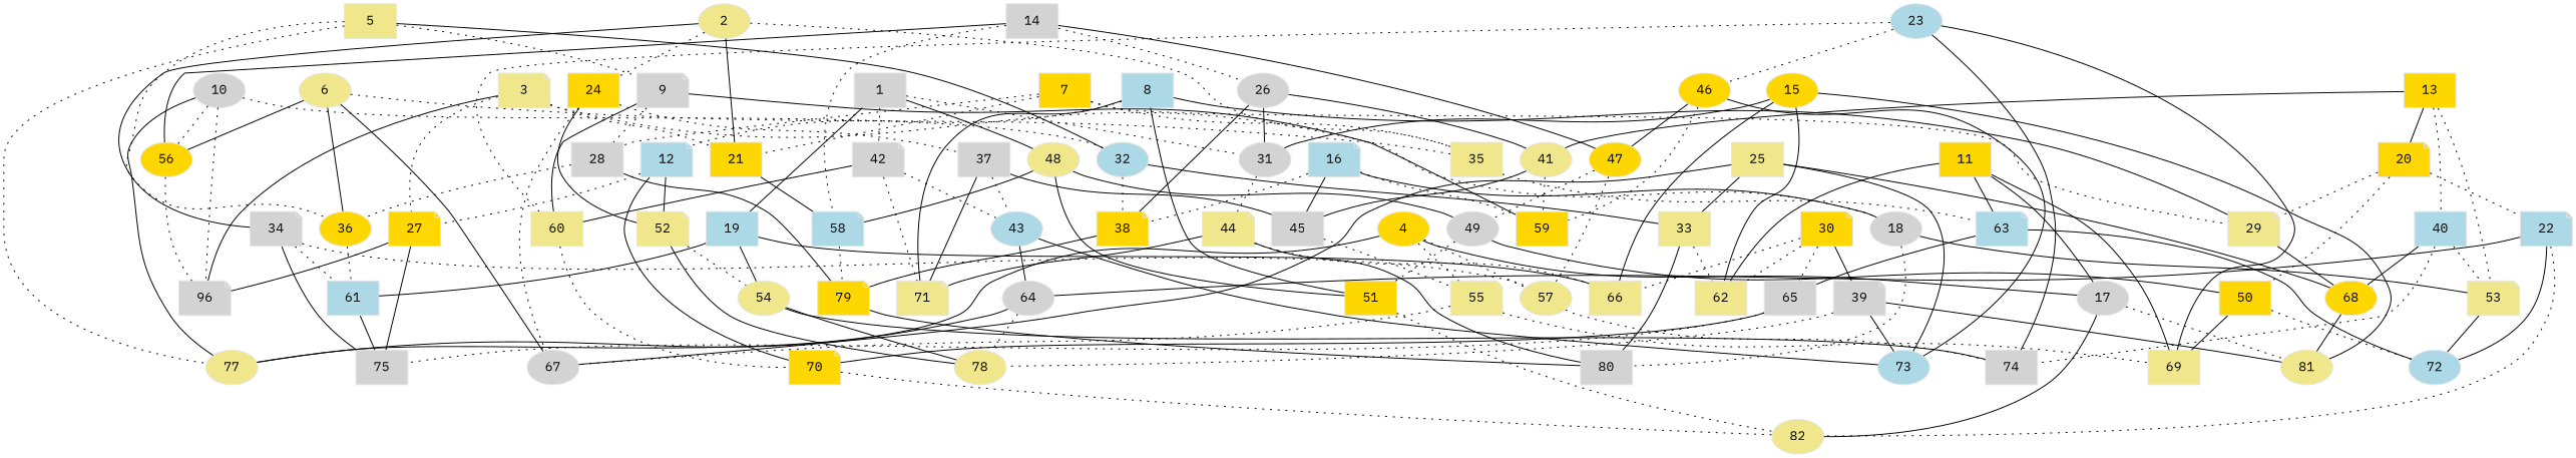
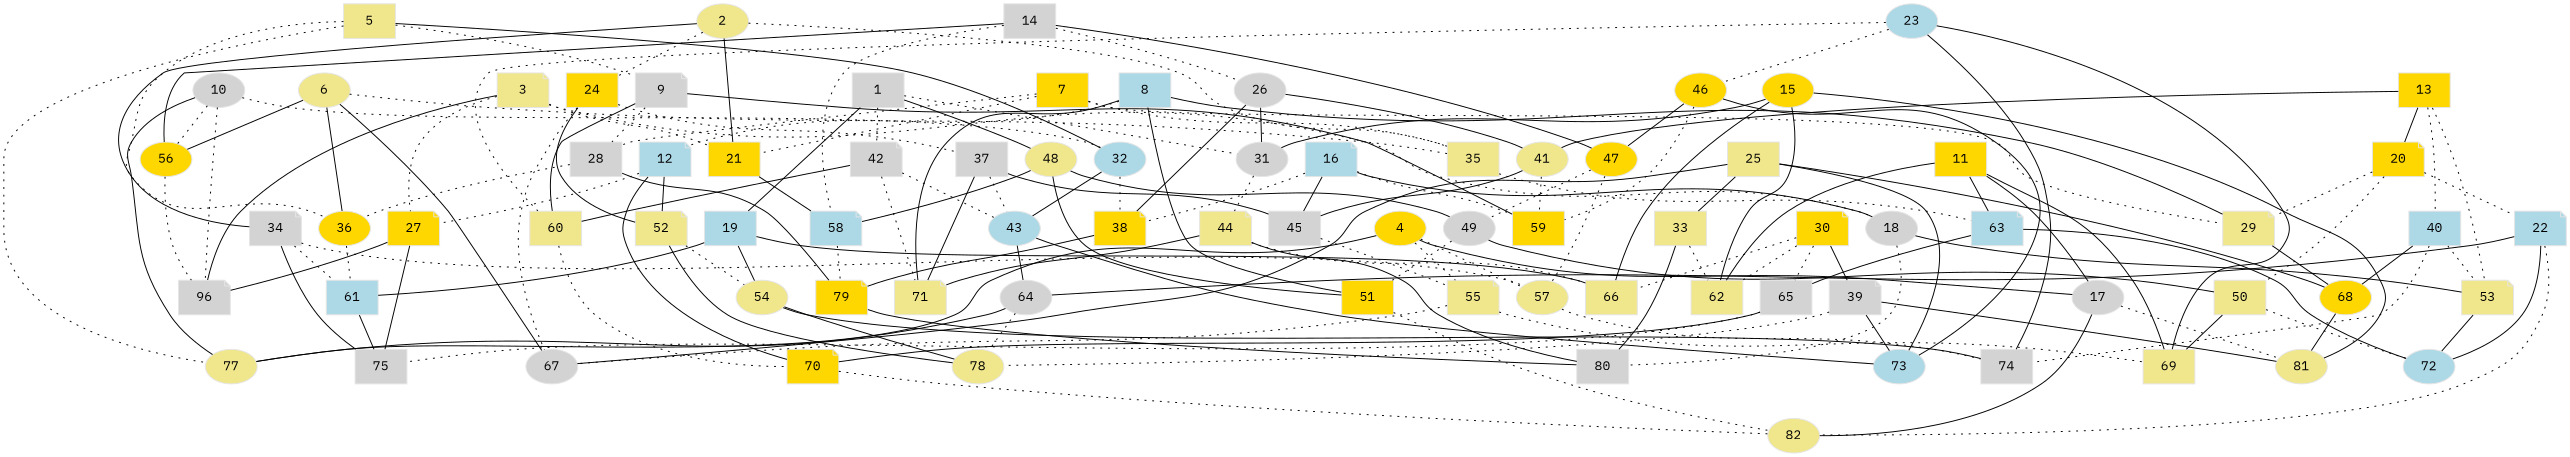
  graph {
    fontname="IBM Plex Mono"
    node [color=gray90 fillcolor=khaki fontname="IBM Plex Mono" shape=ellipse style=filled]
    edge [fontname="IBM Plex Mono" style=solid]
    1 [fillcolor=lightgrey shape=box]
    19 [fillcolor=lightblue shape=box]
    31 [fillcolor=lightgrey]
    42 [fillcolor=lightgrey shape=note]
    48
    66 [shape=box]
    54
    61 [fillcolor=lightblue shape=box]
    44 [shape=note]
    71 [shape=note]
    60 [shape=box]
    43 [fillcolor=lightblue]
    51 [fillcolor=gold shape=box]
    58 [fillcolor=lightblue shape=note]
    49 [fillcolor=lightgrey]
    21 [fillcolor=gold shape=box]
    2
    24 [fillcolor=gold shape=box]
    34 [fillcolor=lightgrey shape=note]
    35 [shape=box]
    67 [fillcolor=lightgrey]
    52 [shape=note]
    37 [fillcolor=lightgrey shape=box]
    57
    75 [fillcolor=lightgrey shape=box]
    63 [fillcolor=lightblue shape=note]
    3 [shape=note]
    18 [fillcolor=lightgrey]
    27 [fillcolor=gold shape=note]
    n30 [fillcolor=lightgrey label=96 shape=note]
    53 [shape=note]
    80 [fillcolor=lightgrey shape=box]
    4 [fillcolor=gold]
    17 [fillcolor=lightgrey]
    55 [shape=note]
    77
    81
    82
    69 [shape=box]
    74 [fillcolor=lightgrey shape=box]
    5 [shape=box]
    9 [fillcolor=lightgrey shape=note]
    32 [fillcolor=lightblue]
    36 [fillcolor=gold]
    28 [fillcolor=lightgrey shape=box]
    59 [fillcolor=gold shape=box]
    38 [fillcolor=gold shape=note]
    33 [shape=box]
    6
    56 [fillcolor=gold]
    7 [fillcolor=gold shape=box]
    29 [shape=note]
    79 [fillcolor=gold shape=note]
    68 [fillcolor=gold]
    8 [fillcolor=lightblue shape=box]
    12 [fillcolor=lightblue shape=note]
    70 [fillcolor=gold shape=note]
    10 [fillcolor=lightgrey]
    11 [fillcolor=gold shape=box]
    62 [shape=box]
    72 [fillcolor=lightblue]
    65 [fillcolor=lightgrey shape=box]
    78
    13 [fillcolor=gold shape=box]
    20 [fillcolor=gold shape=note]
    40 [fillcolor=lightblue shape=box]
    41
    22 [fillcolor=lightblue shape=note]
-   50 [fillcolor=gold shape=box]
+   50 [shape=box]
    45 [fillcolor=lightgrey shape=box]
    14 [fillcolor=lightgrey shape=box]
    26 [fillcolor=lightgrey]
    47 [fillcolor=gold]
    15 [fillcolor=gold]
    16 [fillcolor=lightblue shape=note]
    64 [fillcolor=lightgrey]
    23 [fillcolor=lightblue]
    46 [fillcolor=gold]
    73 [fillcolor=lightblue]
    25 [shape=box]
    30 [fillcolor=gold shape=note]
    39 [fillcolor=lightgrey shape=note]
    1 -- 19
    1 -- 31 [style=dotted]
    1 -- 42 [style=dotted]
    1 -- 48
    19 -- 66
    19 -- 54
    19 -- 61
    31 -- 44 [style=dotted]
    42 -- 71 [style=dotted]
    42 -- 60
    42 -- 43 [style=dotted]
    48 -- 51
    48 -- 58
    48 -- 49
    54 -- 74
    54 -- 78
    61 -- 75
    44 -- 66 [style=dotted]
    44 -- 71
    44 -- 80
    60 -- 70 [style=dotted]
    43 -- 64
    43 -- 73
    51 -- 82 [style=dotted]
    58 -- 79 [style=dotted]
    49 -- 51 [style=dotted]
    49 -- 50
    21 -- 58
    2 -- 21
    2 -- 24 [style=dotted]
    2 -- 34
    2 -- 35 [style=dotted]
    24 -- 67 [style=dotted]
    24 -- 52
    24 -- 37 [style=dotted]
    34 -- 61 [style=dotted]
    34 -- 57 [style=dotted]
    34 -- 75
    35 -- 63 [style=dotted]
    52 -- 54 [style=dotted]
    52 -- 78
    37 -- 71
    37 -- 43 [style=dotted]
    37 -- 45
    57 -- 74 [style=dotted]
    63 -- 72
    63 -- 65
    3 -- 21 [style=dotted]
    3 -- 18 [style=dotted]
    3 -- 27 [style=dotted]
    3 -- n30
    18 -- 53
    18 -- 80 [style=dotted]
    27 -- 75
    27 -- n30
    53 -- 72
    4 -- 57 [style=dotted]
    4 -- 17
    4 -- 55 [style=dotted]
    4 -- 77
    17 -- 81 [style=dotted]
    17 -- 82
    55 -- 67 [style=dotted]
    55 -- 69 [style=dotted]
    5 -- 77 [style=dotted]
    5 -- 9 [style=dotted]
    5 -- 32
    5 -- 36 [style=dotted]
    9 -- 60
    9 -- 28 [style=dotted]
    9 -- 59
    32 -- 38 [style=dotted]
-   32 -- 33
+   32 -- 43
    36 -- 61 [style=dotted]
    28 -- 36 [style=dotted]
    28 -- 79
    38 -- 79
    33 -- 80
    33 -- 62 [style=dotted]
    6 -- 35 [style=dotted]
    6 -- 67
    6 -- 36
    6 -- 56
    56 -- n30 [style=dotted]
    7 -- 21 [style=dotted]
    7 -- 35 [style=dotted]
    7 -- 28 [style=dotted]
    7 -- 29 [style=dotted]
    29 -- 68
    79 -- 80
    68 -- 81
    8 -- 71
    8 -- 51
    8 -- 29
    8 -- 12 [style=dotted]
    12 -- 52
    12 -- 27 [style=dotted]
    12 -- 70
    70 -- 82 [style=dotted]
    10 -- n30 [style=dotted]
    10 -- 77
    10 -- 32 [style=dotted]
    10 -- 56 [style=dotted]
    11 -- 63
    11 -- 17
    11 -- 69
    11 -- 62
    65 -- 75 [style=dotted]
    65 -- 70
    13 -- 53 [style=dotted]
    13 -- 20
    13 -- 40 [style=dotted]
    13 -- 41
    20 -- 29 [style=dotted]
    20 -- 22 [style=dotted]
    20 -- 50 [style=dotted]
    40 -- 53 [style=dotted]
    40 -- 74 [style=dotted]
    40 -- 68
    41 -- 59 [style=dotted]
    41 -- 45
    22 -- 82 [style=dotted]
    22 -- 72
    22 -- 64
    50 -- 69
    50 -- 72 [style=dotted]
    45 -- 55 [style=dotted]
    14 -- 58 [style=dotted]
    14 -- 56
    14 -- 26 [style=dotted]
    14 -- 47
    26 -- 31
    26 -- 38
    26 -- 41
    47 -- 49 [style=dotted]
    47 -- 57 [style=dotted]
    15 -- 31
    15 -- 66
    15 -- 81
    15 -- 62
    16 -- 18
    16 -- 59 [style=dotted]
    16 -- 38 [style=dotted]
    16 -- 45
    64 -- 77
    64 -- 78 [style=dotted]
    23 -- 60 [style=dotted]
    23 -- 69
    23 -- 74
    23 -- 46 [style=dotted]
    46 -- 59 [style=dotted]
    46 -- 47
    46 -- 73
    25 -- 67
    25 -- 33
    25 -- 68
    25 -- 73
    30 -- 66 [style=dotted]
    30 -- 62 [style=dotted]
    30 -- 65 [style=dotted]
    30 -- 39
    39 -- 81
    39 -- 78 [style=dotted]
    39 -- 73
  }
